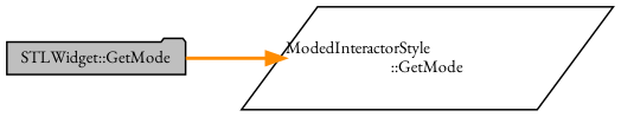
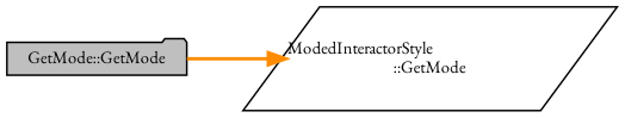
  digraph {
    rankdir=LR
    fontname="EB Garamond"
    node [color=black fontname="EB Garamond" fontsize=10 style=filled]
-   n1 [fillcolor=grey75 fontcolor=black height=0.2 label="STLWidget::GetMode" shape=folder width=0.4]
+   n1 [fillcolor=grey75 fontcolor=black height=0.2 label="GetMode::GetMode" shape=folder width=0.4]
    n2 [fillcolor=white height=0.2 label="ModedInteractorStyle\l::GetMode" shape=parallelogram width=0.4]
    n1 -> n2 [color=darkorange fontname="EB Garamond" fontsize=10 labelfontname=Helvetica labelfontsize=10 style=bold]
  }
